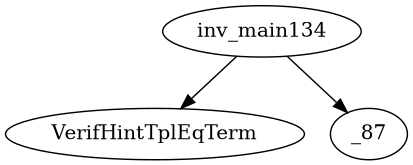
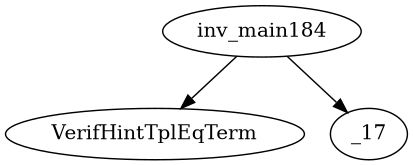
  digraph {
-   n1 [label=inv_main134]
+   n1 [label=inv_main184]
    n2 [label=VerifHintTplEqTerm]
-   n3 [label=_87]
+   n3 [label=_17]
    n1 -> n2
    n1 -> n3
  }
